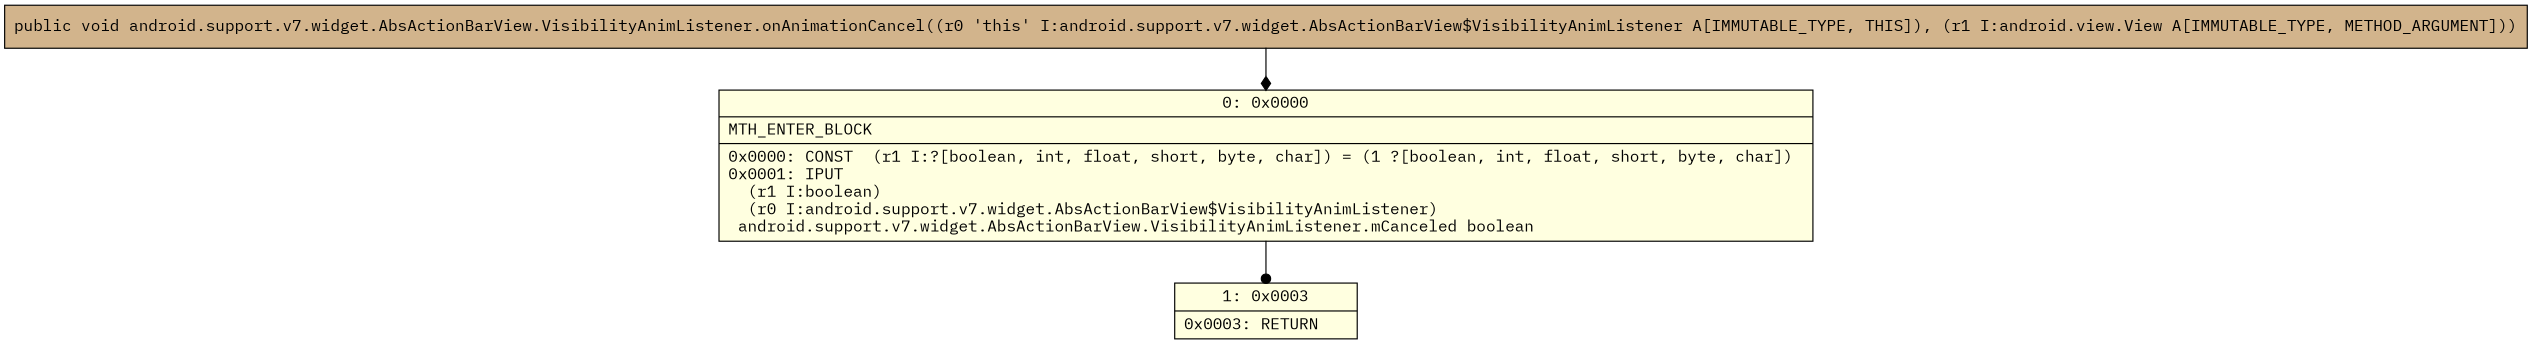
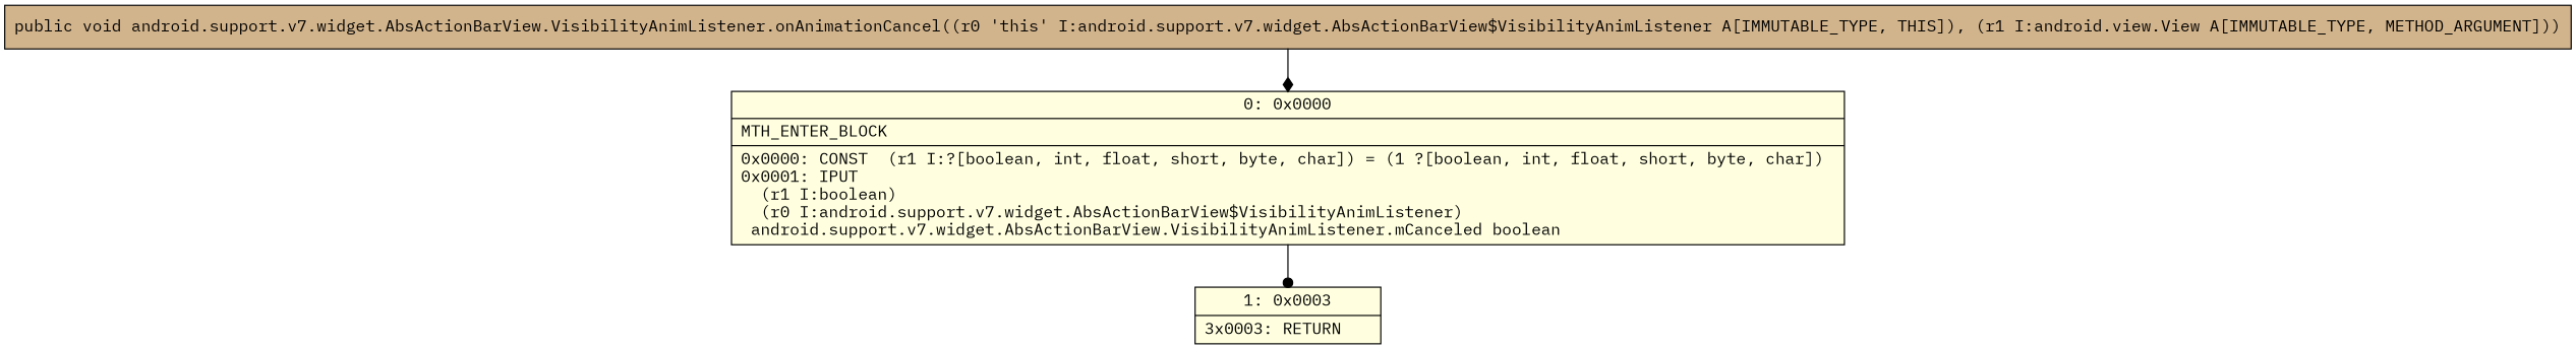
  digraph {
    fontname="IBM Plex Mono"
    node [shape=record style=filled fillcolor=lightyellow fontname="IBM Plex Mono"]
    edge [fontname="IBM Plex Mono"]
    n1 [label="{0\:\ 0x0000|MTH_ENTER_BLOCK\l|0x0000: CONST  (r1 I:?[boolean, int, float, short, byte, char]) = (1 ?[boolean, int, float, short, byte, char]) \l0x0001: IPUT  \l  (r1 I:boolean)\l  (r0 I:android.support.v7.widget.AbsActionBarView$VisibilityAnimListener)\l android.support.v7.widget.AbsActionBarView.VisibilityAnimListener.mCanceled boolean \l}"]
-   n2 [label="{1\:\ 0x0003|0x0003: RETURN   \l}"]
+   n2 [label="{1\:\ 0x0003|3x0003: RETURN   \l}"]
    n3 [label="{public void android.support.v7.widget.AbsActionBarView.VisibilityAnimListener.onAnimationCancel((r0 'this' I:android.support.v7.widget.AbsActionBarView$VisibilityAnimListener A[IMMUTABLE_TYPE, THIS]), (r1 I:android.view.View A[IMMUTABLE_TYPE, METHOD_ARGUMENT])) }" fillcolor=tan]
    n1 -> n2 [arrowhead=dot]
    n3 -> n1 [arrowhead=diamond]
  }
